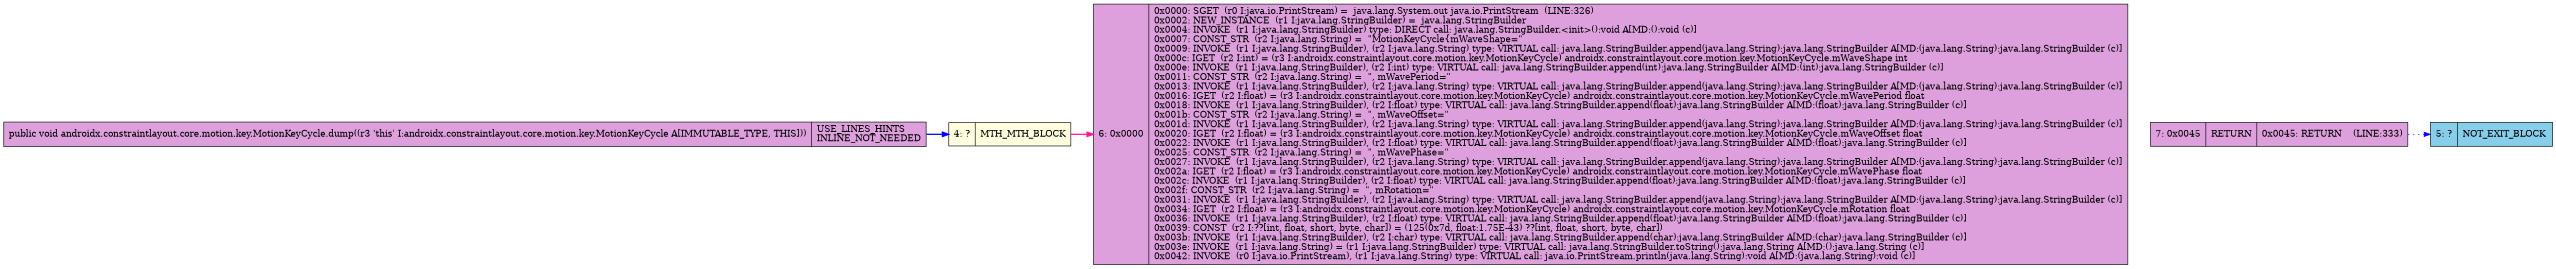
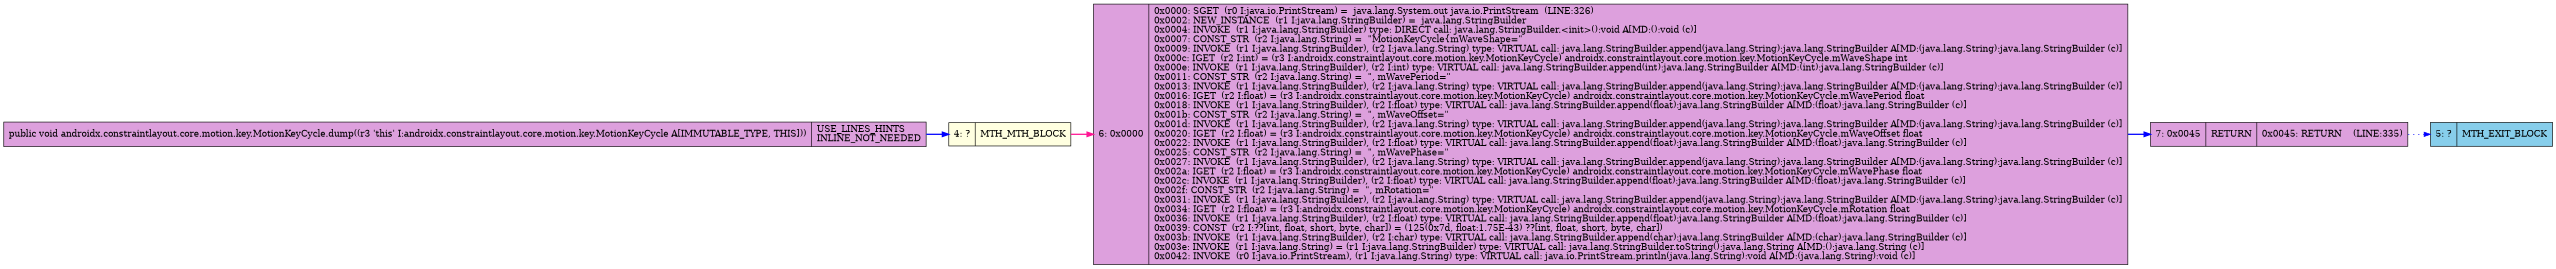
  digraph {
    rankdir=LR
    node [fillcolor=plum shape=record style=filled]
    edge [color=blue style=bold]
    n1 [fillcolor=lightyellow label="{4\:\ ?|MTH_MTH_BLOCK\l}"]
    n2 [label="{6\:\ 0x0000|0x0000: SGET  (r0 I:java.io.PrintStream) =  java.lang.System.out java.io.PrintStream  (LINE:326)\l0x0002: NEW_INSTANCE  (r1 I:java.lang.StringBuilder) =  java.lang.StringBuilder \l0x0004: INVOKE  (r1 I:java.lang.StringBuilder) type: DIRECT call: java.lang.StringBuilder.\<init\>():void A[MD:():void (c)]\l0x0007: CONST_STR  (r2 I:java.lang.String) =  \"MotionKeyCycle\{mWaveShape=\" \l0x0009: INVOKE  (r1 I:java.lang.StringBuilder), (r2 I:java.lang.String) type: VIRTUAL call: java.lang.StringBuilder.append(java.lang.String):java.lang.StringBuilder A[MD:(java.lang.String):java.lang.StringBuilder (c)]\l0x000c: IGET  (r2 I:int) = (r3 I:androidx.constraintlayout.core.motion.key.MotionKeyCycle) androidx.constraintlayout.core.motion.key.MotionKeyCycle.mWaveShape int \l0x000e: INVOKE  (r1 I:java.lang.StringBuilder), (r2 I:int) type: VIRTUAL call: java.lang.StringBuilder.append(int):java.lang.StringBuilder A[MD:(int):java.lang.StringBuilder (c)]\l0x0011: CONST_STR  (r2 I:java.lang.String) =  \", mWavePeriod=\" \l0x0013: INVOKE  (r1 I:java.lang.StringBuilder), (r2 I:java.lang.String) type: VIRTUAL call: java.lang.StringBuilder.append(java.lang.String):java.lang.StringBuilder A[MD:(java.lang.String):java.lang.StringBuilder (c)]\l0x0016: IGET  (r2 I:float) = (r3 I:androidx.constraintlayout.core.motion.key.MotionKeyCycle) androidx.constraintlayout.core.motion.key.MotionKeyCycle.mWavePeriod float \l0x0018: INVOKE  (r1 I:java.lang.StringBuilder), (r2 I:float) type: VIRTUAL call: java.lang.StringBuilder.append(float):java.lang.StringBuilder A[MD:(float):java.lang.StringBuilder (c)]\l0x001b: CONST_STR  (r2 I:java.lang.String) =  \", mWaveOffset=\" \l0x001d: INVOKE  (r1 I:java.lang.StringBuilder), (r2 I:java.lang.String) type: VIRTUAL call: java.lang.StringBuilder.append(java.lang.String):java.lang.StringBuilder A[MD:(java.lang.String):java.lang.StringBuilder (c)]\l0x0020: IGET  (r2 I:float) = (r3 I:androidx.constraintlayout.core.motion.key.MotionKeyCycle) androidx.constraintlayout.core.motion.key.MotionKeyCycle.mWaveOffset float \l0x0022: INVOKE  (r1 I:java.lang.StringBuilder), (r2 I:float) type: VIRTUAL call: java.lang.StringBuilder.append(float):java.lang.StringBuilder A[MD:(float):java.lang.StringBuilder (c)]\l0x0025: CONST_STR  (r2 I:java.lang.String) =  \", mWavePhase=\" \l0x0027: INVOKE  (r1 I:java.lang.StringBuilder), (r2 I:java.lang.String) type: VIRTUAL call: java.lang.StringBuilder.append(java.lang.String):java.lang.StringBuilder A[MD:(java.lang.String):java.lang.StringBuilder (c)]\l0x002a: IGET  (r2 I:float) = (r3 I:androidx.constraintlayout.core.motion.key.MotionKeyCycle) androidx.constraintlayout.core.motion.key.MotionKeyCycle.mWavePhase float \l0x002c: INVOKE  (r1 I:java.lang.StringBuilder), (r2 I:float) type: VIRTUAL call: java.lang.StringBuilder.append(float):java.lang.StringBuilder A[MD:(float):java.lang.StringBuilder (c)]\l0x002f: CONST_STR  (r2 I:java.lang.String) =  \", mRotation=\" \l0x0031: INVOKE  (r1 I:java.lang.StringBuilder), (r2 I:java.lang.String) type: VIRTUAL call: java.lang.StringBuilder.append(java.lang.String):java.lang.StringBuilder A[MD:(java.lang.String):java.lang.StringBuilder (c)]\l0x0034: IGET  (r2 I:float) = (r3 I:androidx.constraintlayout.core.motion.key.MotionKeyCycle) androidx.constraintlayout.core.motion.key.MotionKeyCycle.mRotation float \l0x0036: INVOKE  (r1 I:java.lang.StringBuilder), (r2 I:float) type: VIRTUAL call: java.lang.StringBuilder.append(float):java.lang.StringBuilder A[MD:(float):java.lang.StringBuilder (c)]\l0x0039: CONST  (r2 I:??[int, float, short, byte, char]) = (125(0x7d, float:1.75E\-43) ??[int, float, short, byte, char]) \l0x003b: INVOKE  (r1 I:java.lang.StringBuilder), (r2 I:char) type: VIRTUAL call: java.lang.StringBuilder.append(char):java.lang.StringBuilder A[MD:(char):java.lang.StringBuilder (c)]\l0x003e: INVOKE  (r1 I:java.lang.String) = (r1 I:java.lang.StringBuilder) type: VIRTUAL call: java.lang.StringBuilder.toString():java.lang.String A[MD:():java.lang.String (c)]\l0x0042: INVOKE  (r0 I:java.io.PrintStream), (r1 I:java.lang.String) type: VIRTUAL call: java.io.PrintStream.println(java.lang.String):void A[MD:(java.lang.String):void (c)]\l}"]
-   n3 [label="{7\:\ 0x0045|RETURN\l|0x0045: RETURN    (LINE:333)\l}"]
-   n4 [fillcolor=skyblue label="{5\:\ ?|NOT_EXIT_BLOCK\l}"]
+   n3 [label="{7\:\ 0x0045|RETURN\l|0x0045: RETURN    (LINE:335)\l}"]
+   n4 [fillcolor=skyblue label="{5\:\ ?|MTH_EXIT_BLOCK\l}"]
    n5 [label="{public void androidx.constraintlayout.core.motion.key.MotionKeyCycle.dump((r3 'this' I:androidx.constraintlayout.core.motion.key.MotionKeyCycle A[IMMUTABLE_TYPE, THIS]))  | USE_LINES_HINTS\lINLINE_NOT_NEEDED\l}"]
    n1 -> n2 [color=deeppink]
+   n2 -> n3
    n3 -> n4 [style=dotted]
    n5 -> n1
  }
